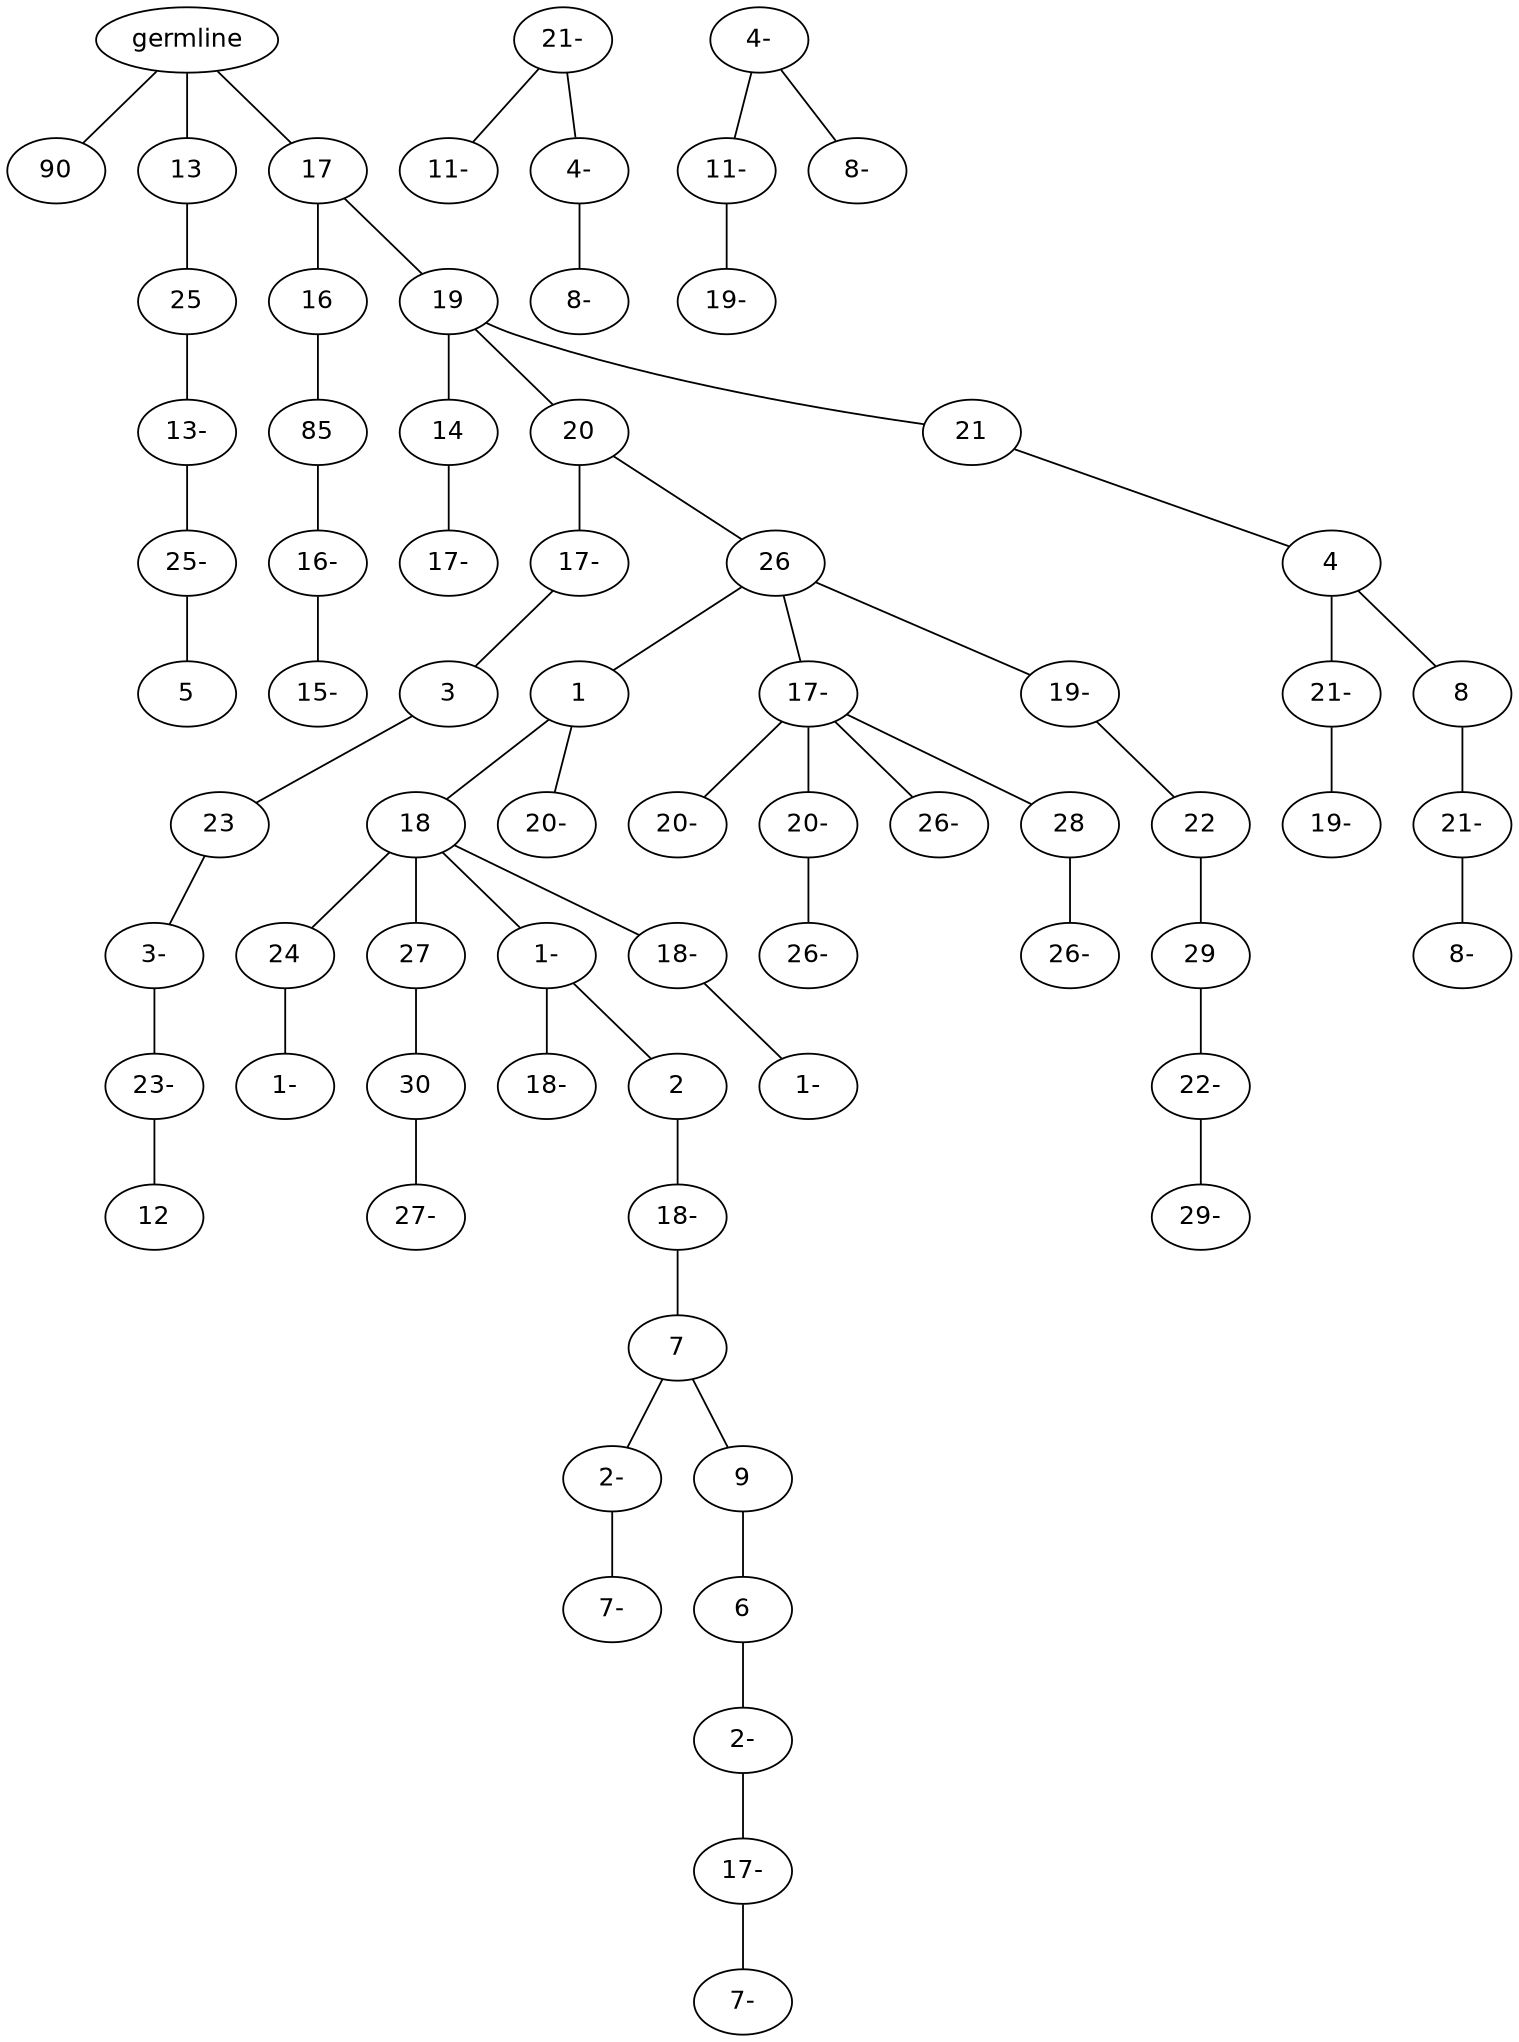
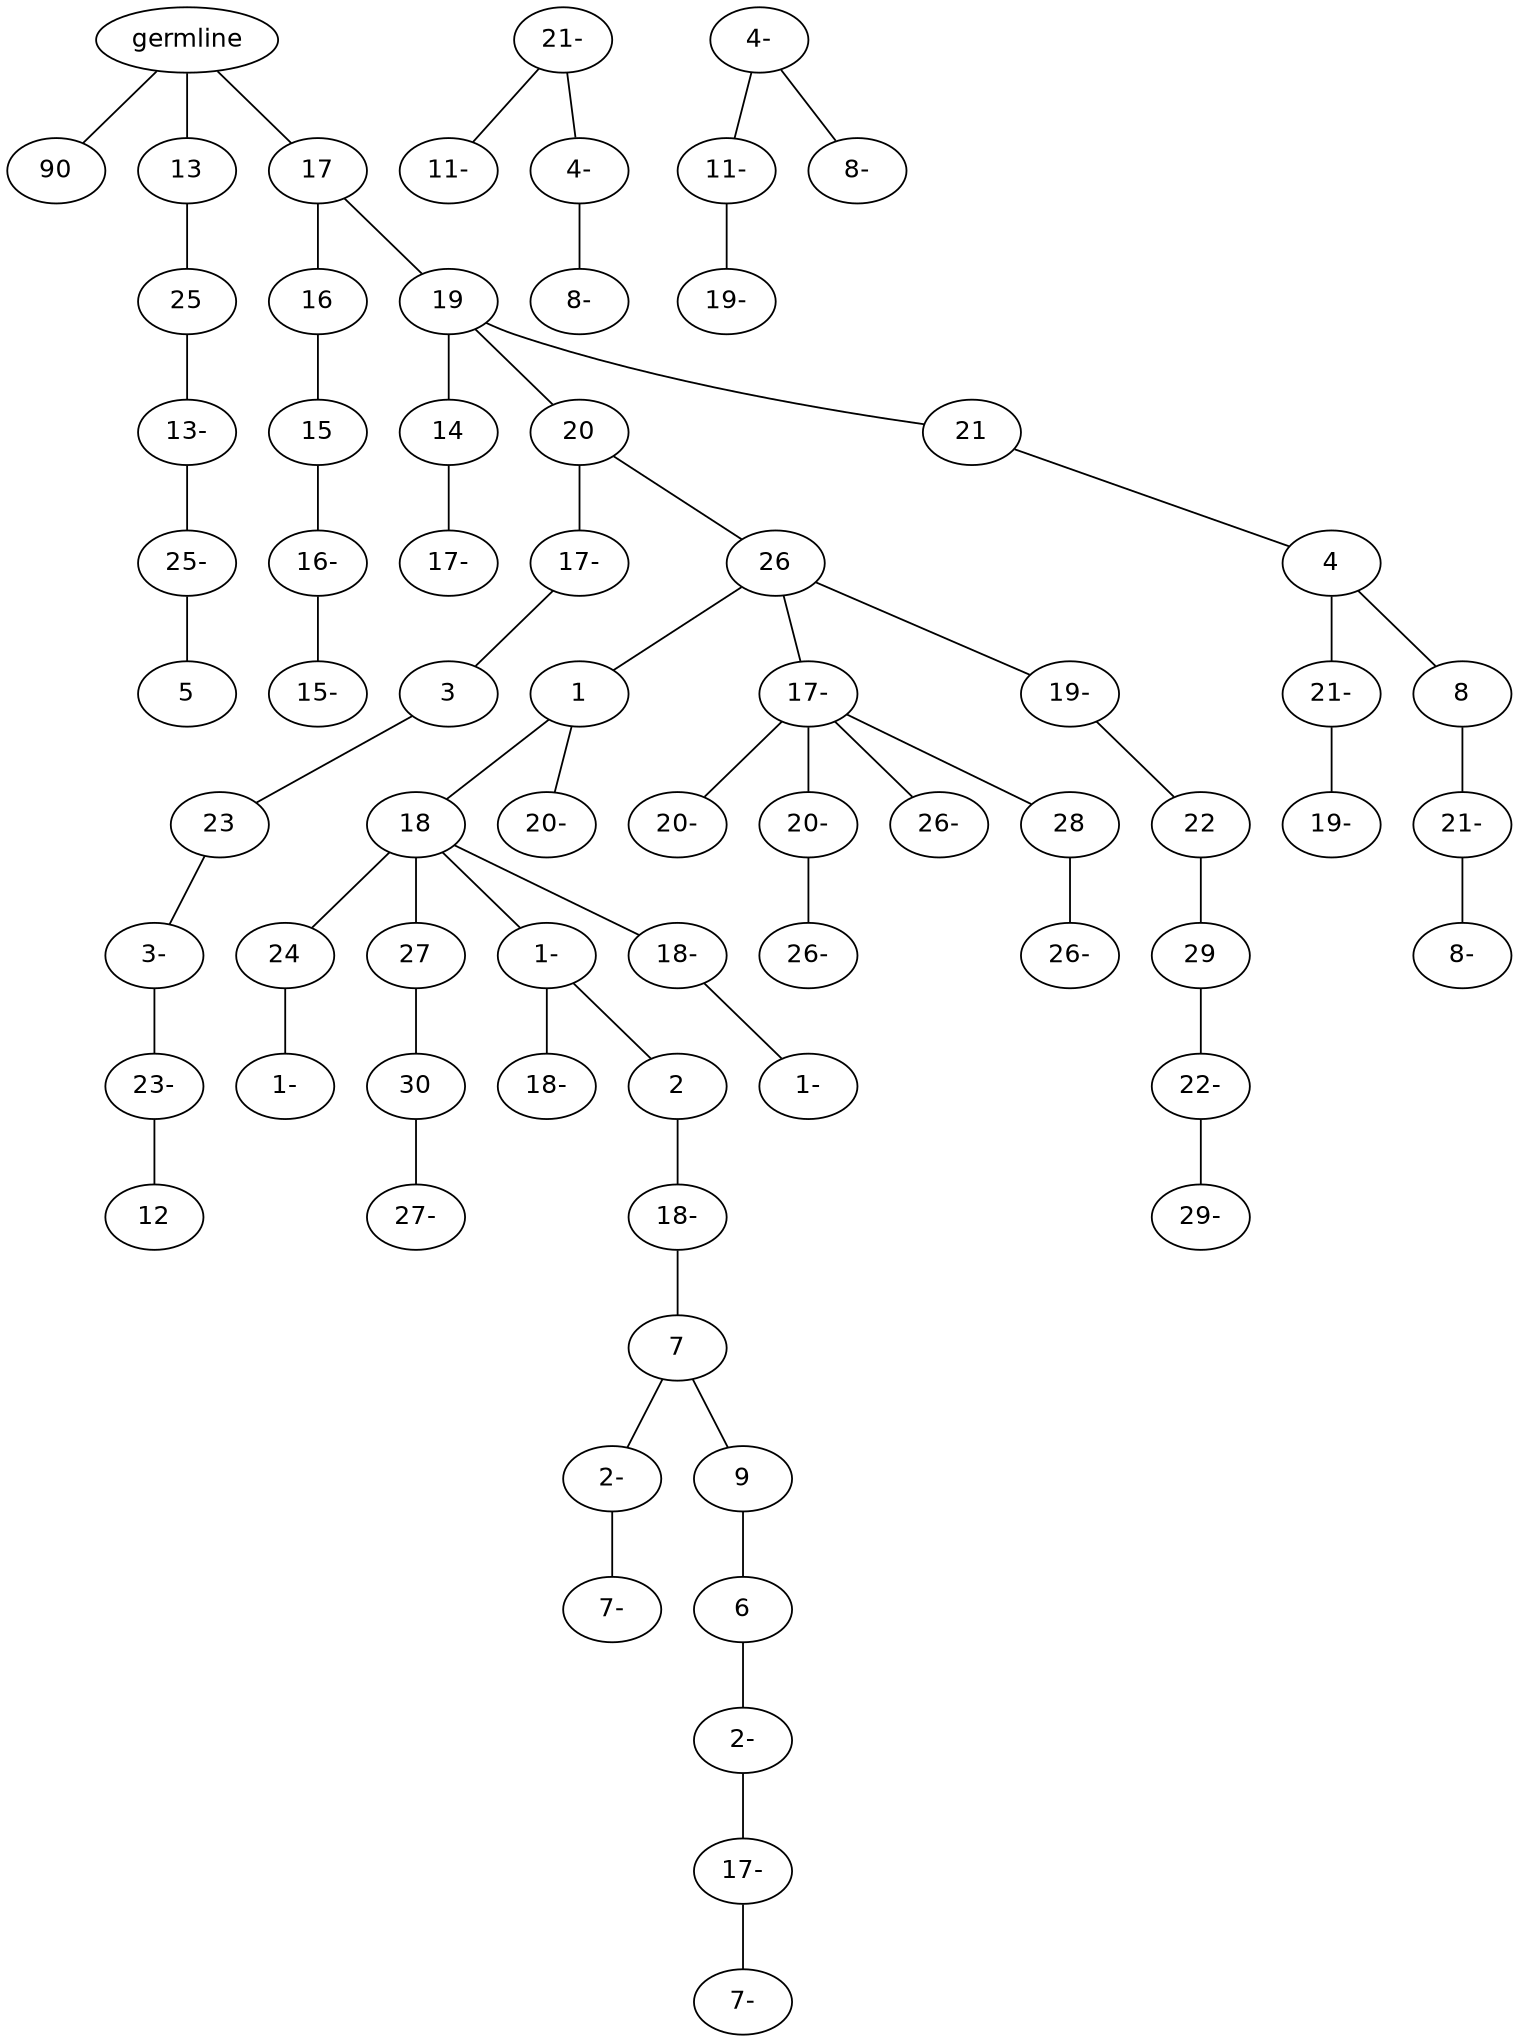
  graph {
    fontname="DejaVu Sans"
    node [fontname="DejaVu Sans"]
    edge [fontname="DejaVu Sans"]
    n1 [label=germline]
    n2 [label=90]
    n3 [label=13]
    n4 [label=17]
    n5 [label=25]
    n6 [label=16]
    n7 [label=19]
    n8 [label="13-"]
    n9 [label="25-"]
    n10 [label=5]
-   n11 [label=85]
+   n11 [label=15]
    n12 [label=14]
    n13 [label=20]
    n14 [label=21]
    n15 [label="16-"]
    n16 [label="15-"]
    n17 [label="17-"]
    n18 [label="17-"]
    n19 [label=26]
    n20 [label=4]
    n21 [label=3]
    n22 [label=1]
    n23 [label="17-"]
    n24 [label="19-"]
    n25 [label=23]
    n26 [label="3-"]
    n27 [label="23-"]
    n28 [label=12]
    n29 [label=18]
    n30 [label="20-"]
    n31 [label="20-"]
    n32 [label="20-"]
    n33 [label="26-"]
    n34 [label=28]
    n35 [label=22]
    n36 [label=24]
    n37 [label=27]
    n38 [label="1-"]
    n39 [label="18-"]
    n40 [label="1-"]
    n41 [label=30]
    n42 [label="18-"]
    n43 [label=2]
    n44 [label="1-"]
    n45 [label="27-"]
    n46 [label="18-"]
    n47 [label=7]
    n48 [label="2-"]
    n49 [label=9]
    n50 [label="7-"]
    n51 [label=6]
    n52 [label="2-"]
    n53 [label="17-"]
    n54 [label="7-"]
    n55 [label="26-"]
    n56 [label="26-"]
    n57 [label=29]
    n58 [label="22-"]
    n59 [label="29-"]
    n60 [label="21-"]
    n61 [label=8]
    n62 [label="19-"]
    n63 [label="21-"]
    n64 [label="8-"]
    n65 [label="21-"]
    n66 [label="11-"]
    n67 [label="4-"]
    n68 [label="4-"]
    n69 [label="11-"]
    n70 [label="8-"]
    n71 [label="8-"]
    n72 [label="19-"]
    n1 -- n2
    n1 -- n3
    n1 -- n4
    n3 -- n5
    n4 -- n6
    n4 -- n7
    n5 -- n8
    n6 -- n11
    n7 -- n12
    n7 -- n13
    n7 -- n14
    n8 -- n9
    n9 -- n10
    n11 -- n15
    n12 -- n17
    n13 -- n18
    n13 -- n19
    n14 -- n20
    n15 -- n16
    n18 -- n21
    n19 -- n22
    n19 -- n23
    n19 -- n24
    n20 -- n60
    n20 -- n61
    n21 -- n25
    n22 -- n29
    n22 -- n30
    n23 -- n31
    n23 -- n32
    n23 -- n33
    n23 -- n34
    n24 -- n35
    n25 -- n26
    n26 -- n27
    n27 -- n28
    n29 -- n36
    n29 -- n37
    n29 -- n38
    n29 -- n39
    n32 -- n55
    n34 -- n56
    n35 -- n57
    n36 -- n40
    n37 -- n41
    n38 -- n42
    n38 -- n43
    n39 -- n44
    n41 -- n45
    n43 -- n46
    n46 -- n47
    n47 -- n48
    n47 -- n49
    n48 -- n50
    n49 -- n51
    n51 -- n52
    n52 -- n53
    n53 -- n54
    n57 -- n58
    n58 -- n59
    n60 -- n62
    n61 -- n63
    n63 -- n64
    n65 -- n66
    n65 -- n67
    n67 -- n71
    n68 -- n69
    n68 -- n70
    n69 -- n72
  }
